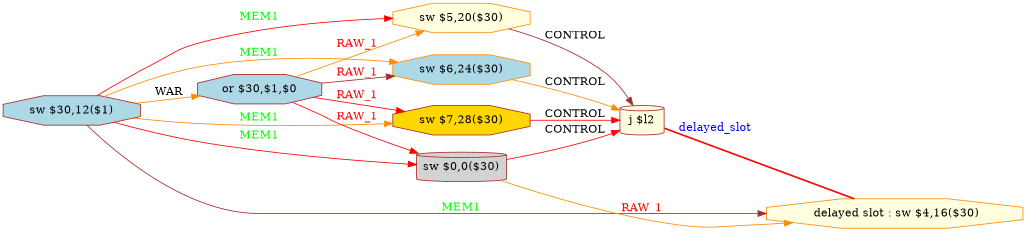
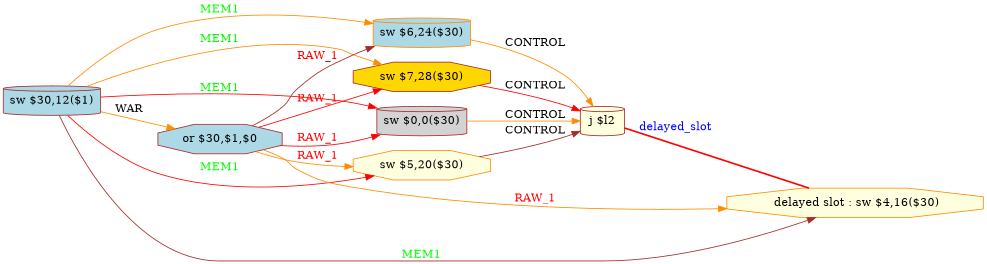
  digraph {
    rankdir=LR
    node [color=brown fillcolor=lightyellow shape=octagon style=filled]
    edge [color=darkorange]
    n1 [color=darkorange label=" delayed slot : sw $4,16($30)"]
    n2 [label="j $l2" shape=cylinder]
-   n3 [fillcolor=lightblue label="sw $30,12($1)"]
+   n3 [fillcolor=lightblue label="sw $30,12($1)" shape=cylinder]
    n4 [fillcolor=lightblue label="or $30,$1,$0"]
    n5 [color=darkorange label="sw $5,20($30)"]
-   n6 [color=darkorange fillcolor=lightblue label="sw $6,24($30)"]
+   n6 [color=darkorange fillcolor=lightblue label="sw $6,24($30)" shape=cylinder]
    n7 [fillcolor=gold label="sw $7,28($30)"]
    n8 [fillcolor=lightgrey label="sw $0,0($30)" shape=cylinder]
    n2 -> n1 [color=red dir=none fontcolor=blue label=delayed_slot style=bold]
    n3 -> n1 [color=brown fontcolor=green label=MEM1]
    n3 -> n4 [label=WAR]
    n3 -> n5 [color=red fontcolor=green label=MEM1]
    n3 -> n6 [fontcolor=green label=MEM1]
    n3 -> n7 [fontcolor=green label=MEM1]
    n3 -> n8 [color=red fontcolor=green label=MEM1]
-   n8 -> n1 [fontcolor=red label=RAW_1]
+   n4 -> n1 [fontcolor=red label=RAW_1]
    n4 -> n5 [fontcolor=red label=RAW_1]
    n4 -> n6 [color=brown fontcolor=red label=RAW_1]
    n4 -> n7 [color=red fontcolor=red label=RAW_1]
    n4 -> n8 [color=red fontcolor=red label=RAW_1]
    n5 -> n2 [color=brown label=CONTROL]
    n6 -> n2 [label=CONTROL]
    n7 -> n2 [color=red label=CONTROL]
-   n8 -> n2 [color=red label=CONTROL]
+   n8 -> n2 [label=CONTROL]
  }
